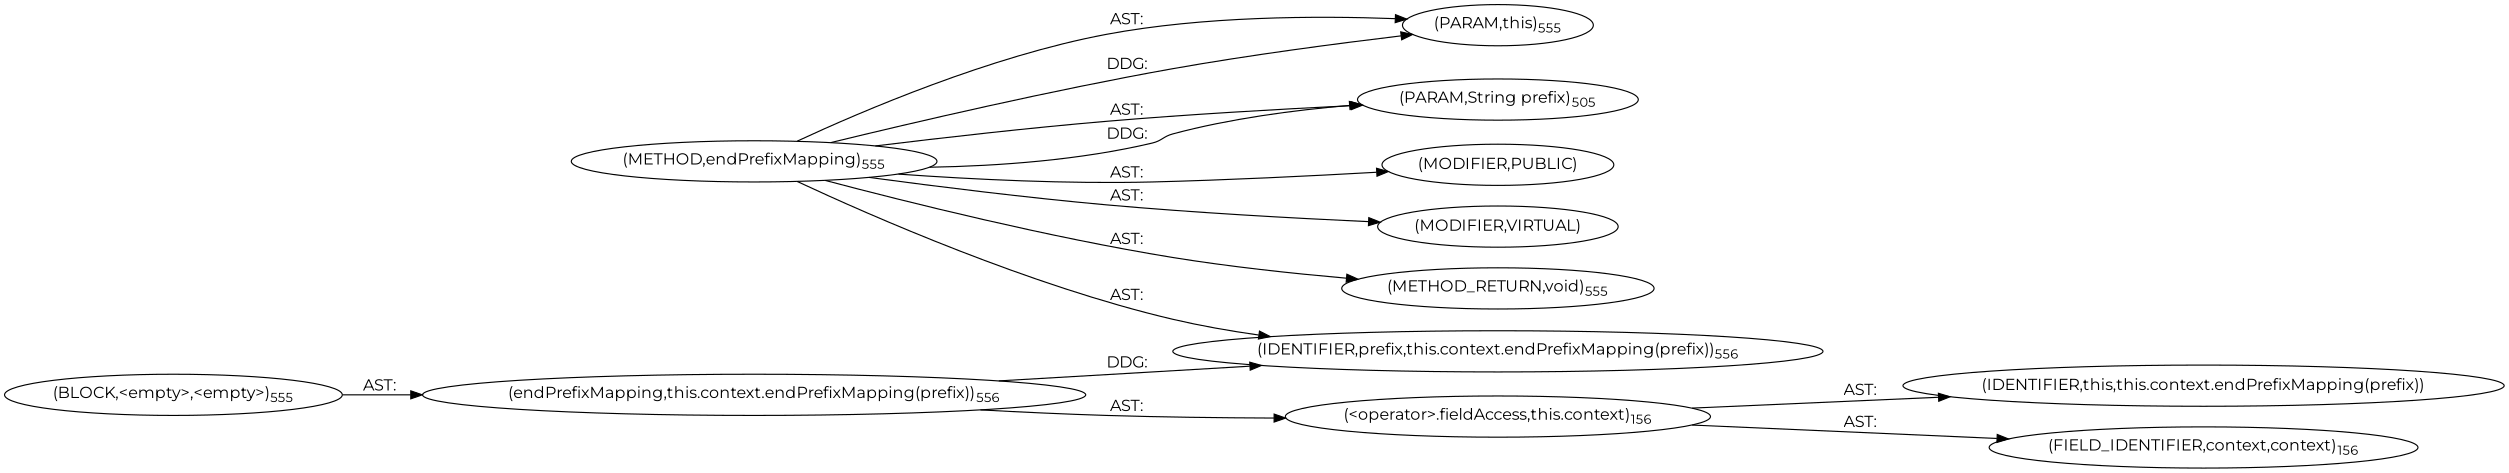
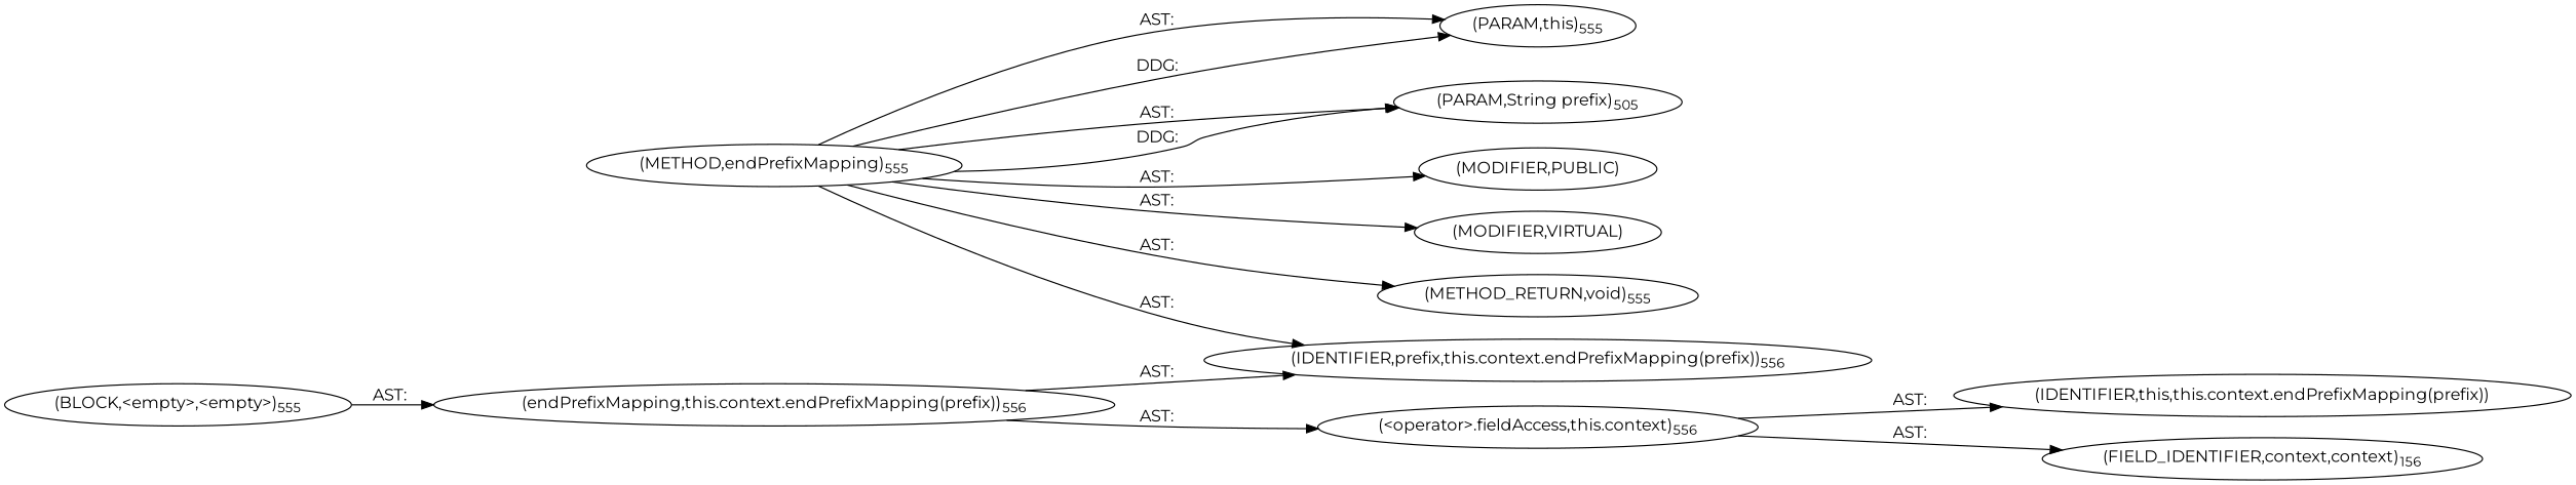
  digraph {
    fontname=Montserrat
    rankdir=LR
    node [fontname=Montserrat]
    edge [fontname=Montserrat]
    n1 [label=<(METHOD,endPrefixMapping)<SUB>555</SUB>>]
    n2 [label=<(PARAM,this)<SUB>555</SUB>>]
    n3 [label=<(PARAM,String prefix)<SUB>505</SUB>>]
    n4 [label=<(MODIFIER,PUBLIC)>]
    n5 [label=<(MODIFIER,VIRTUAL)>]
    n6 [label=<(METHOD_RETURN,void)<SUB>555</SUB>>]
    n7 [label=<(IDENTIFIER,prefix,this.context.endPrefixMapping(prefix))<SUB>556</SUB>>]
    n8 [label=<(BLOCK,&lt;empty&gt;,&lt;empty&gt;)<SUB>555</SUB>>]
    n9 [label=<(endPrefixMapping,this.context.endPrefixMapping(prefix))<SUB>556</SUB>>]
-   n10 [label=<(&lt;operator&gt;.fieldAccess,this.context)<SUB>156</SUB>>]
+   n10 [label=<(&lt;operator&gt;.fieldAccess,this.context)<SUB>556</SUB>>]
    n11 [label=<(IDENTIFIER,this,this.context.endPrefixMapping(prefix))>]
    n12 [label=<(FIELD_IDENTIFIER,context,context)<SUB>156</SUB>>]
    n1 -> n2 [label="AST: "]
    n1 -> n2 [label="DDG: "]
    n1 -> n3 [label="AST: "]
    n1 -> n3 [label="DDG: "]
    n1 -> n4 [label="AST: "]
    n1 -> n5 [label="AST: "]
    n1 -> n6 [label="AST: "]
    n1 -> n7 [label="AST: "]
    n8 -> n9 [label="AST: "]
-   n9 -> n7 [label="DDG: "]
+   n9 -> n7 [label="AST: "]
    n9 -> n10 [label="AST: "]
    n10 -> n11 [label="AST: "]
    n10 -> n12 [label="AST: "]
  }
